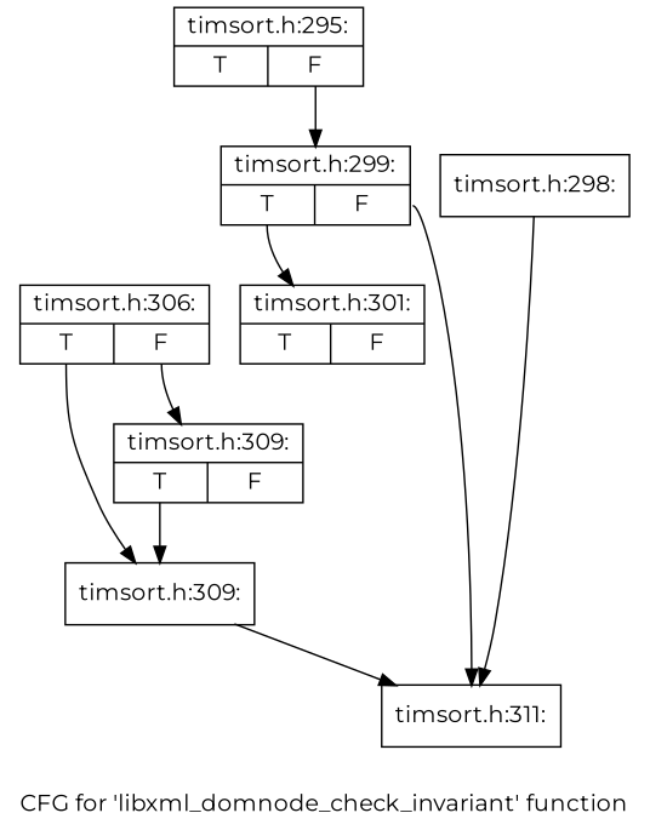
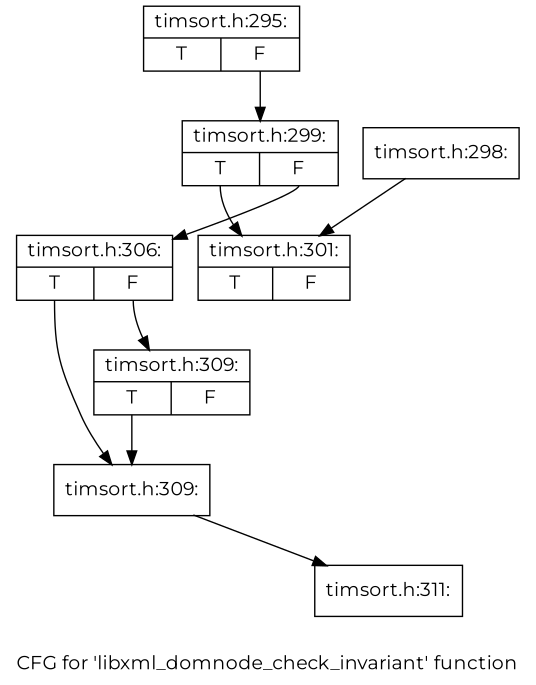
  digraph {
    fontname=Montserrat
    label="CFG for 'libxml_domnode_check_invariant' function"
    node [fontname=Montserrat shape=record]
    edge [fontname=Montserrat tailport=s1]
    n1 [label="{timsort.h:295:|{<s0>T|<s1>F}}"]
    n2 [label="{timsort.h:299:|{<s0>T|<s1>F}}"]
    n3 [label="{timsort.h:298:}"]
    n4 [label="{timsort.h:311:}"]
    n5 [label="{timsort.h:301:|{<s0>T|<s1>F}}"]
    n6 [label="{timsort.h:306:|{<s0>T|<s1>F}}"]
    n7 [label="{timsort.h:309:}"]
    n8 [label="{timsort.h:309:|{<s0>T|<s1>F}}"]
    n1 -> n2
    n2 -> n5 [tailport=s0]
-   n2 -> n4
-   n3 -> n4 [tailport=""]
+   n2 -> n6
+   n3 -> n5 [tailport=""]
    n6 -> n7 [tailport=s0]
    n6 -> n8
    n7 -> n4 [tailport=""]
    n8 -> n7 [tailport=s0]
  }
